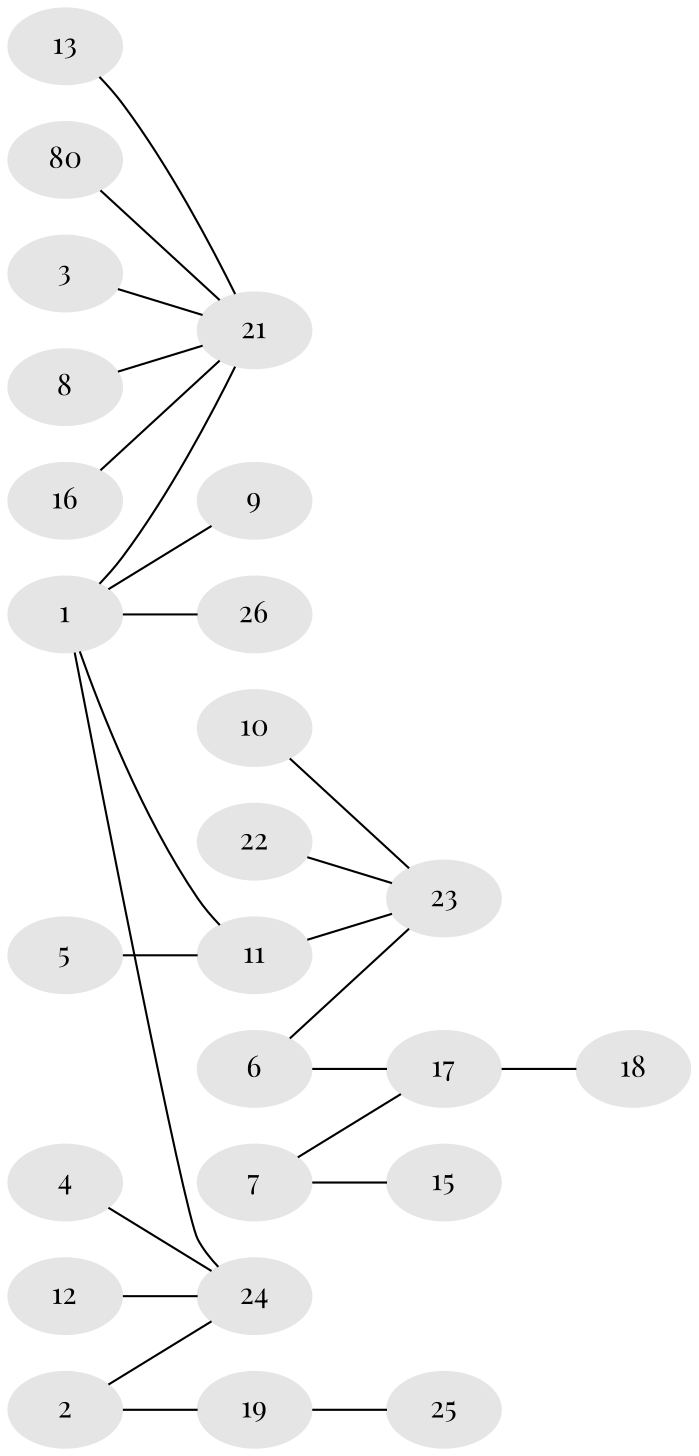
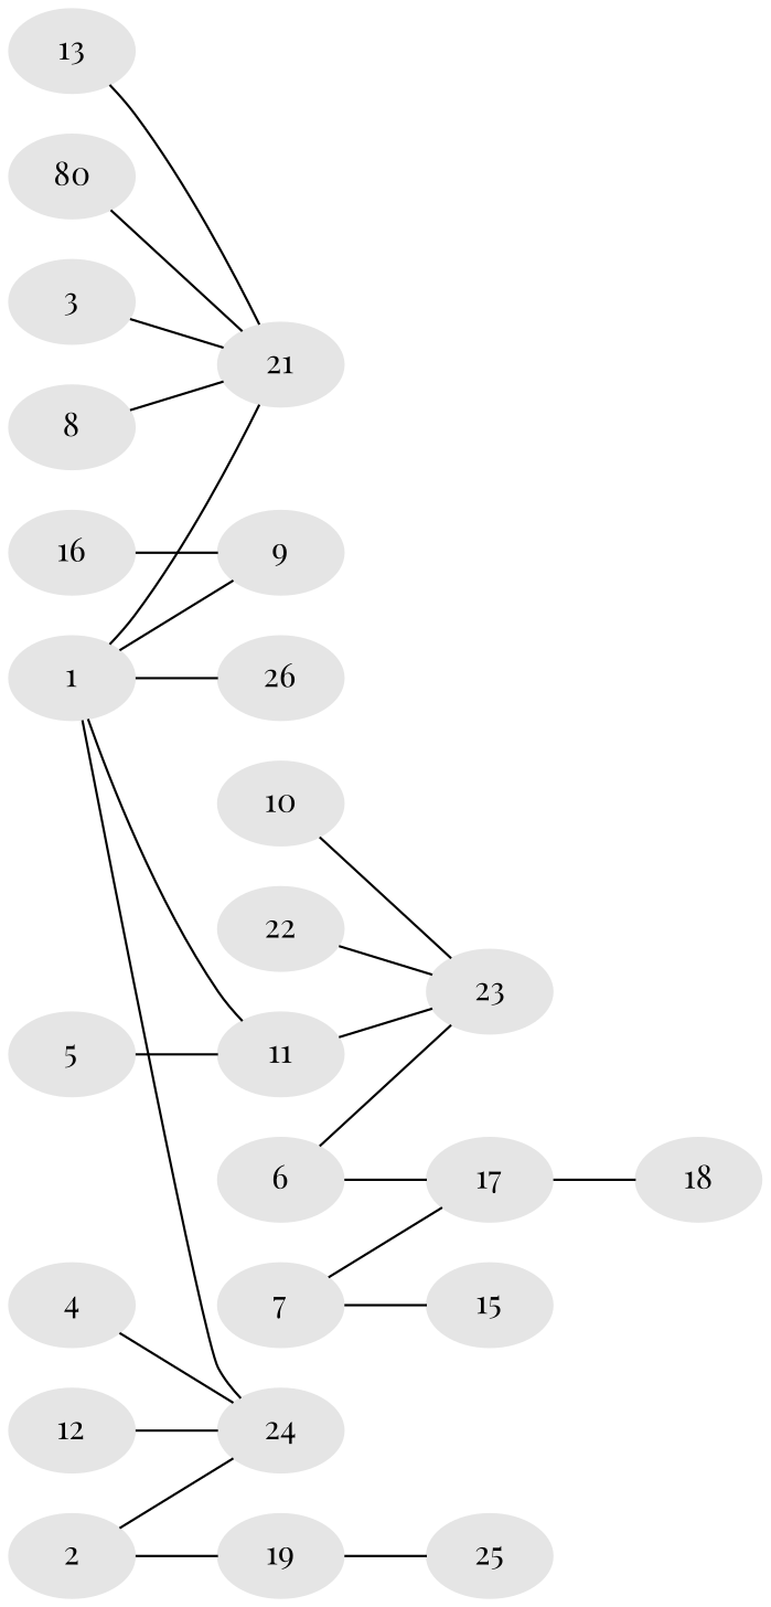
  graph {
    fontname="Playfair Display"
    rankdir=LR
    node [color=gray90 fontname="Playfair Display" style=filled]
    edge [fontname="Playfair Display" weight=1.0]
    1
    9
    11
    21
    24
    26
    23
    2
    19
    25
    3
    4
    5
    6
    17
    18
    7
    15
    8
    10
    12
    13
    16
    n24 [label=80]
    22
    1 -- 9
    1 -- 11
    1 -- 21
    1 -- 24
    1 -- 26
    11 -- 23
    2 -- 24
    2 -- 19
    19 -- 25
    3 -- 21
    4 -- 24
    5 -- 11
    6 -- 23
    6 -- 17
    17 -- 18
    7 -- 17
    7 -- 15
    8 -- 21
    10 -- 23
    12 -- 24
    13 -- 21
-   16 -- 21
+   16 -- 9
    n24 -- 21
    22 -- 23
  }
